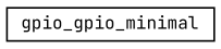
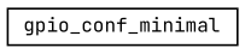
  digraph {
    rankdir=LR
    fontname="JetBrains Mono"
-   n1 [color=black fillcolor=white fontname="JetBrains Mono" fontsize=10 height=0.2 label=gpio_gpio_minimal shape=record style=filled width=0.4]
+   n1 [color=black fillcolor=white fontname="JetBrains Mono" fontsize=10 height=0.2 label=gpio_conf_minimal shape=record style=filled width=0.4]
  }
